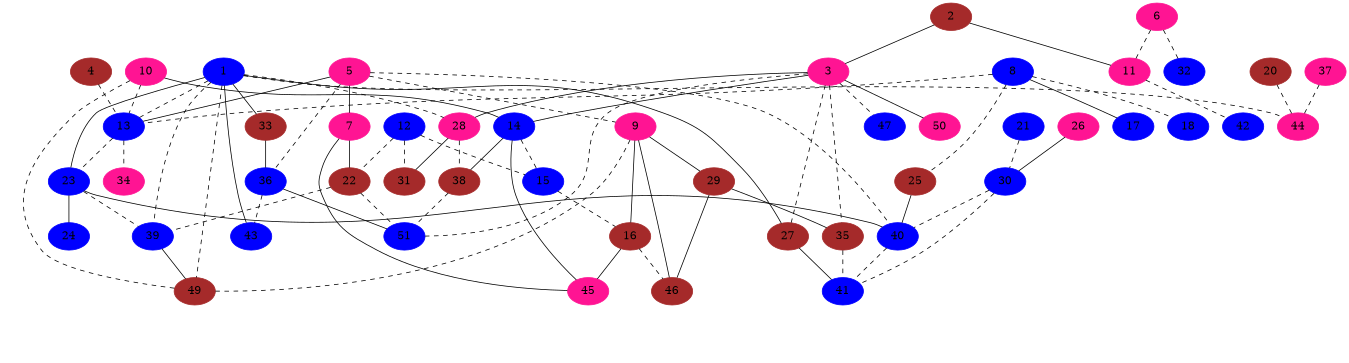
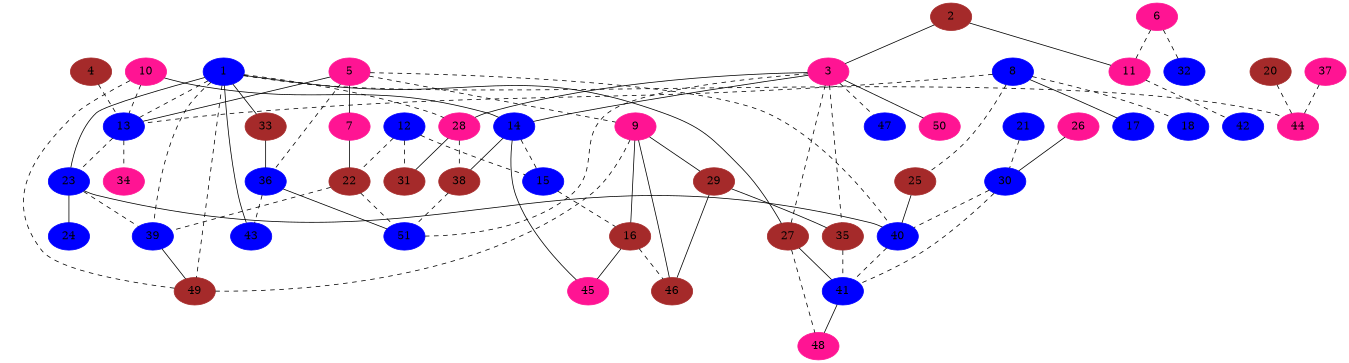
  graph {
    node [color=blue style=filled]
    edge [style=dashed weight=1.0]
    1
    13
    23
    27 [color=brown]
    28 [color=deeppink]
    33 [color=brown]
    39
    43
    44 [color=deeppink]
    49 [color=brown]
    34 [color=deeppink]
    40
    24
    41
+   48 [color=deeppink]
    31 [color=brown]
    38 [color=brown]
    36
    2 [color=brown]
    3 [color=deeppink]
    11 [color=deeppink]
    14
    35 [color=brown]
    47
    51
    50 [color=deeppink]
    42
    45 [color=deeppink]
    15
    4 [color=brown]
    5 [color=deeppink]
    7 [color=deeppink]
    9 [color=deeppink]
    22 [color=brown]
    16 [color=brown]
    29 [color=brown]
    46 [color=brown]
    6 [color=deeppink]
    32
    8
    17
    18
    25 [color=brown]
    10 [color=deeppink]
    12
    20 [color=brown]
    21
    30
    26 [color=deeppink]
    37 [color=deeppink]
    1 -- 13
    1 -- 23 [style=solid]
    1 -- 27 [style=solid]
    1 -- 28
    1 -- 33 [style=solid]
    1 -- 39
    1 -- 43 [style=solid]
    1 -- 44
    1 -- 49
    13 -- 23
    13 -- 34
    23 -- 39
    23 -- 40 [style=solid]
    23 -- 24 [style=solid]
    27 -- 41 [style=solid]
+   27 -- 48
    28 -- 31 [style=solid]
    28 -- 38
    33 -- 36 [style=solid]
    39 -- 49 [style=solid]
    40 -- 41
+   41 -- 48 [style=solid]
    38 -- 51
    36 -- 43
    36 -- 51 [style=solid]
    2 -- 3 [style=solid]
    2 -- 11 [style=solid]
    3 -- 27
    3 -- 28 [style=solid]
    3 -- 14 [style=solid]
    3 -- 35
    3 -- 47
    3 -- 51
    3 -- 50 [style=solid]
    11 -- 42
    14 -- 38 [style=solid]
    14 -- 45 [style=solid]
    14 -- 15
    35 -- 41
    15 -- 16
    4 -- 13
    5 -- 13 [style=solid]
    5 -- 40
    5 -- 36
    5 -- 7 [style=solid]
    5 -- 9
-   7 -- 45 [style=solid]
    7 -- 22 [style=solid]
    9 -- 49 [weight=2.0]
    9 -- 16 [style=solid]
    9 -- 29 [style=solid]
    9 -- 46 [style=solid]
    22 -- 39
    22 -- 51
    16 -- 45 [style=solid]
    16 -- 46
    29 -- 35 [style=solid]
    29 -- 46 [style=solid]
    6 -- 11
    6 -- 32
    8 -- 13
    8 -- 17 [style=solid]
    8 -- 18
    8 -- 25
    25 -- 40 [style=solid]
    10 -- 13
    10 -- 49
    10 -- 14 [style=solid]
    12 -- 31 [weight=2.0]
    12 -- 15
    12 -- 22
    20 -- 44
    21 -- 30
    30 -- 40
    30 -- 41
    26 -- 30 [style=solid]
    37 -- 44
  }
